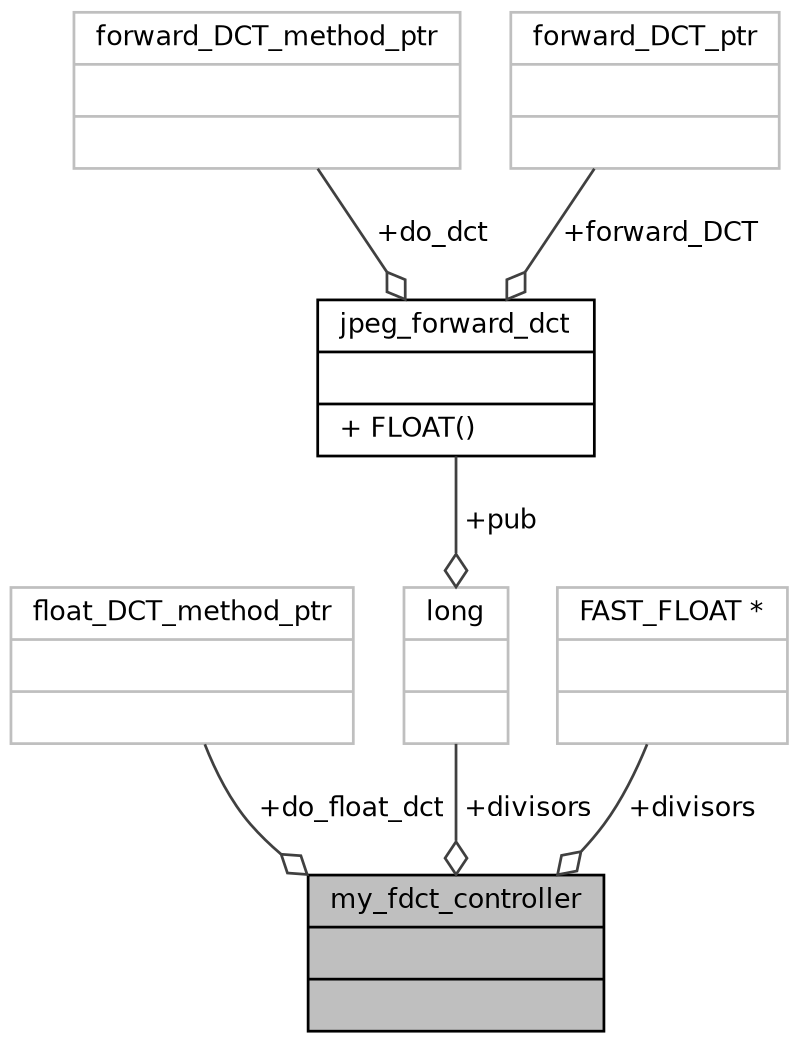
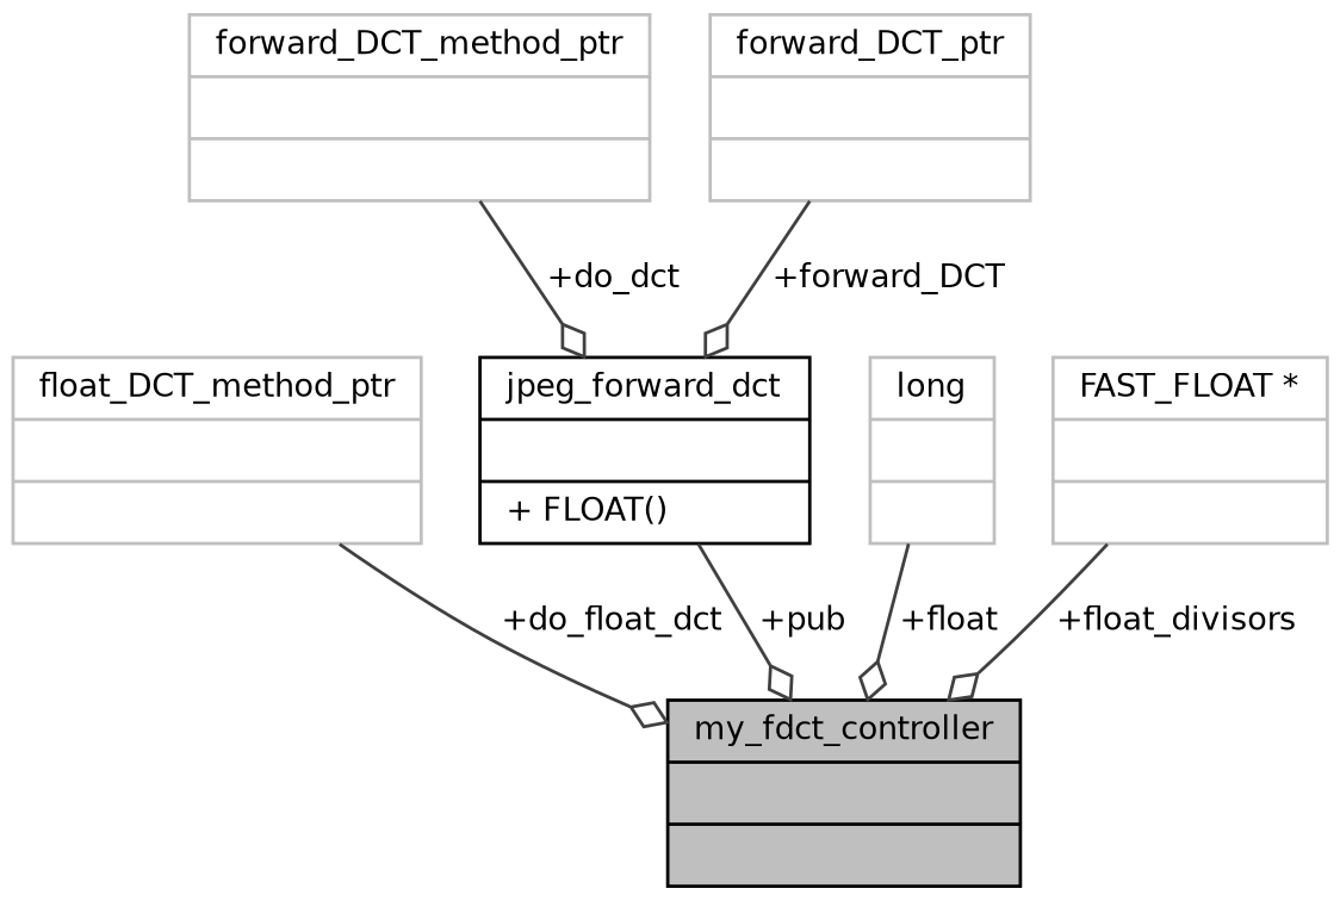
  digraph {
    node [color=grey75 fontname=Helvetica fontsize=10 shape=record]
    edge [arrowhead=odiamond color=grey25 fontname=Helvetica fontsize=10 labelfontname=Helvetica labelfontsize=10 style=solid]
    n1 [color=black fillcolor=grey75 fontcolor=black height=0.2 label="{my_fdct_controller\n||}" style=filled width=0.4]
    n2 [height=0.2 label="{float_DCT_method_ptr\n||}" width=0.4]
    n3 [height=0.2 label="{forward_DCT_method_ptr\n||}" width=0.4]
    n4 [color=black height=0.2 label="{jpeg_forward_dct\n||+ FLOAT()\l}" width=0.4]
    n5 [height=0.2 label="{forward_DCT_ptr\n||}" width=0.4]
    n6 [height=0.2 label="{long\n||}" width=0.4]
    n7 [height=0.2 label="{FAST_FLOAT *\n||}" width=0.4]
    n2 -> n1 [label=" +do_float_dct"]
    n3 -> n4 [label=" +do_dct"]
-   n4 -> n6 [label=" +pub"]
+   n4 -> n1 [label=" +pub"]
    n5 -> n4 [label=" +forward_DCT"]
-   n6 -> n1 [label=" +divisors"]
-   n7 -> n1 [label=" +divisors"]
+   n6 -> n1 [label=" +float"]
+   n7 -> n1 [label=" +float_divisors"]
  }
